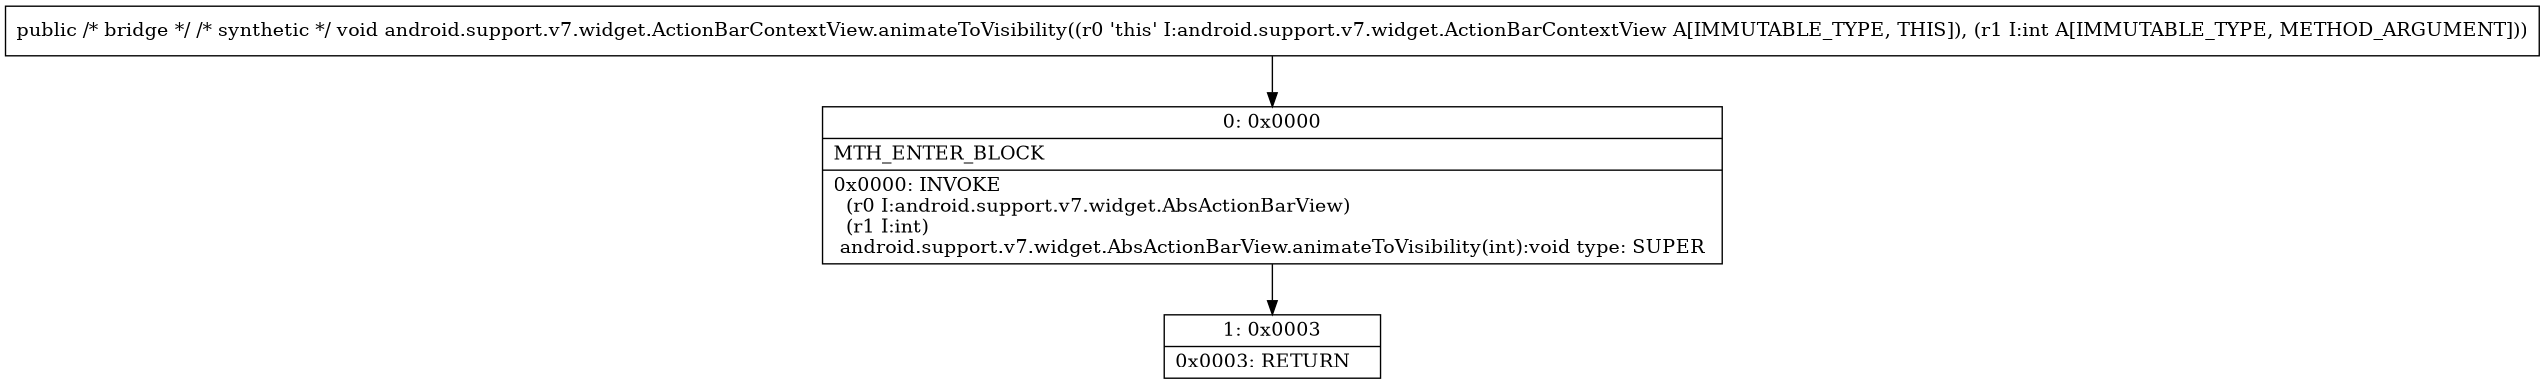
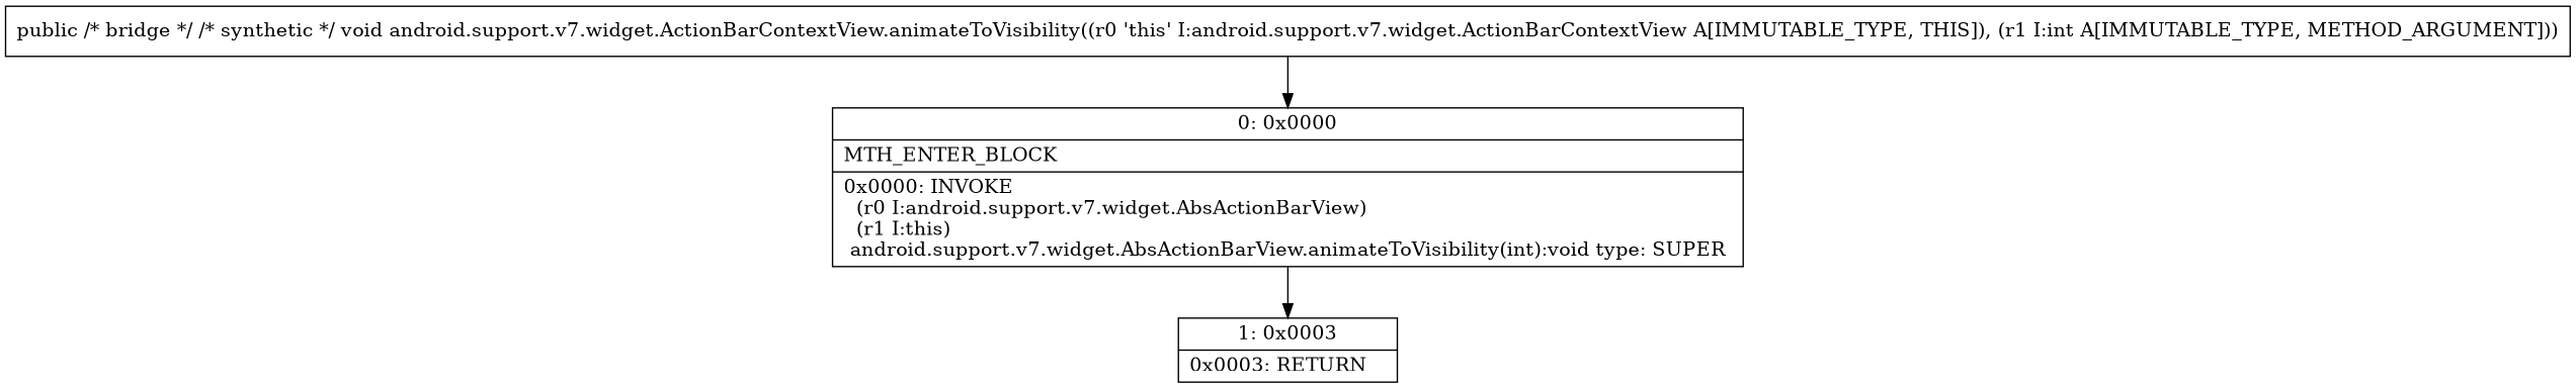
  digraph {
    node [shape=record]
-   n1 [label="{0\:\ 0x0000|MTH_ENTER_BLOCK\l|0x0000: INVOKE  \l  (r0 I:android.support.v7.widget.AbsActionBarView)\l  (r1 I:int)\l android.support.v7.widget.AbsActionBarView.animateToVisibility(int):void type: SUPER \l}"]
+   n1 [label="{0\:\ 0x0000|MTH_ENTER_BLOCK\l|0x0000: INVOKE  \l  (r0 I:android.support.v7.widget.AbsActionBarView)\l  (r1 I:this)\l android.support.v7.widget.AbsActionBarView.animateToVisibility(int):void type: SUPER \l}"]
    n2 [label="{1\:\ 0x0003|0x0003: RETURN   \l}"]
    n3 [label="{public \/* bridge *\/ \/* synthetic *\/ void android.support.v7.widget.ActionBarContextView.animateToVisibility((r0 'this' I:android.support.v7.widget.ActionBarContextView A[IMMUTABLE_TYPE, THIS]), (r1 I:int A[IMMUTABLE_TYPE, METHOD_ARGUMENT])) }"]
    n1 -> n2
    n3 -> n1
  }
